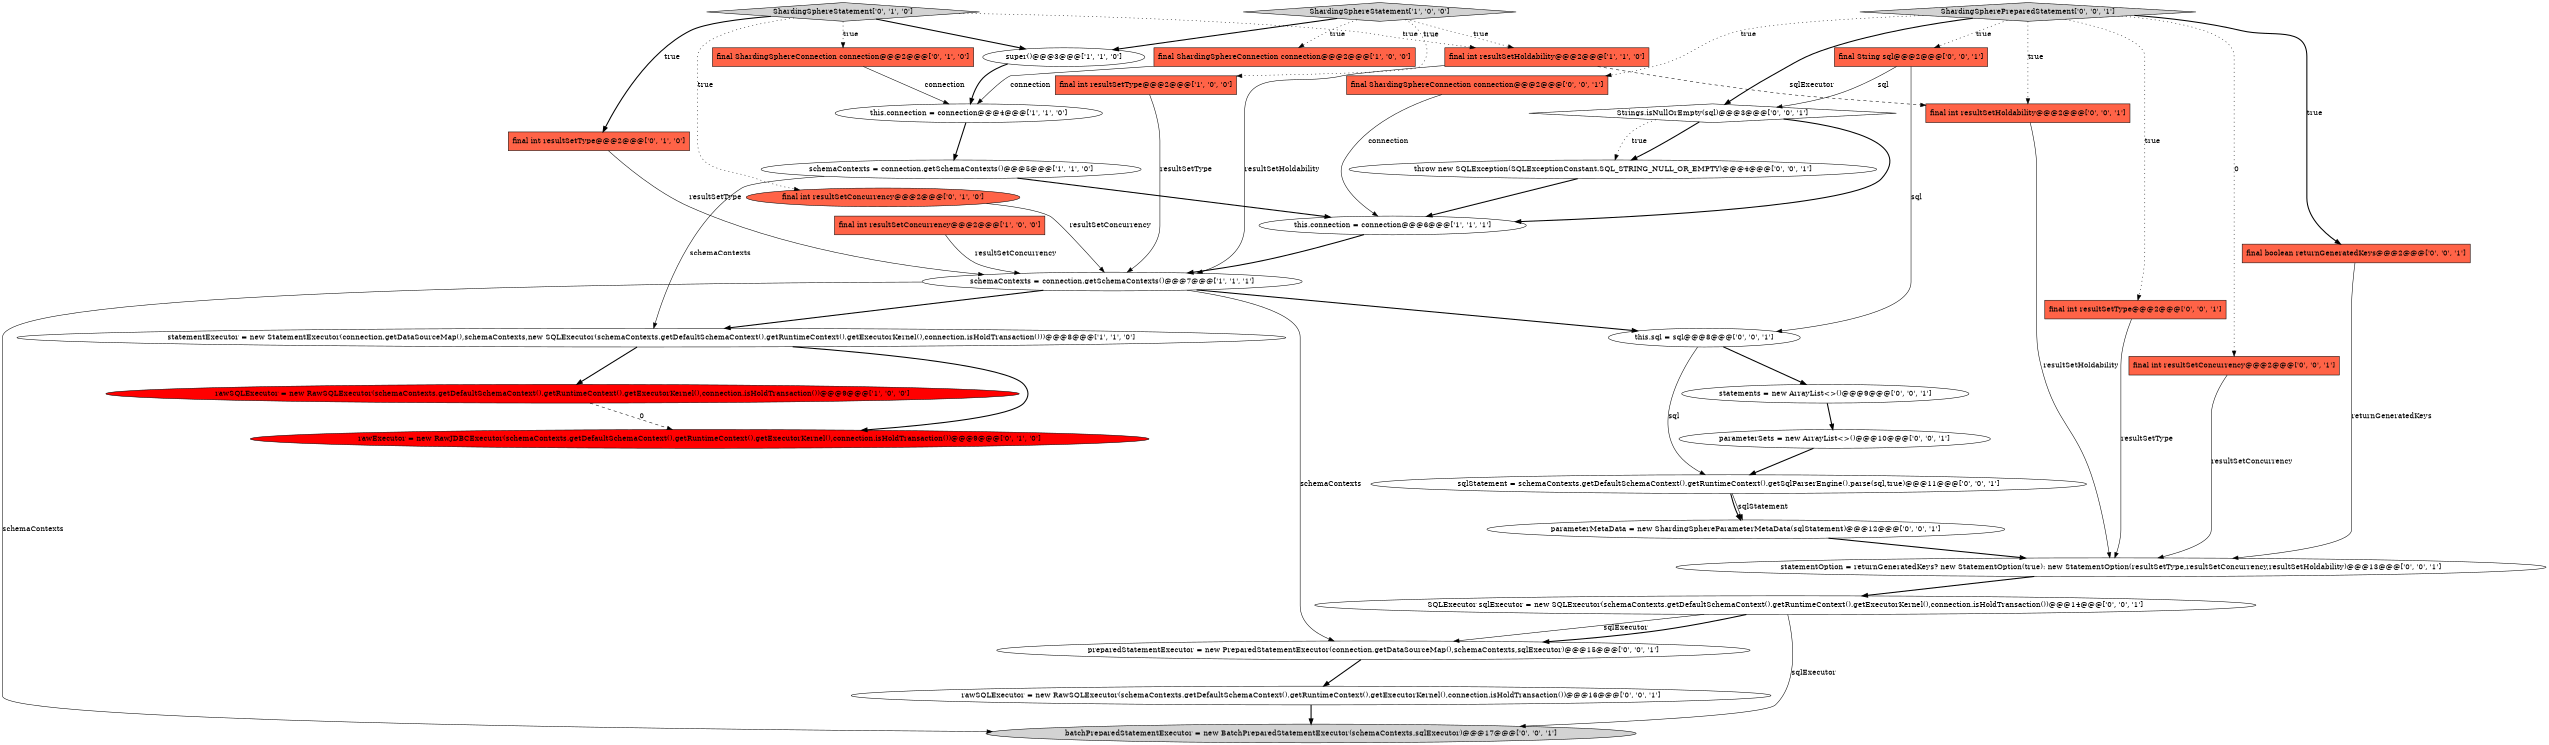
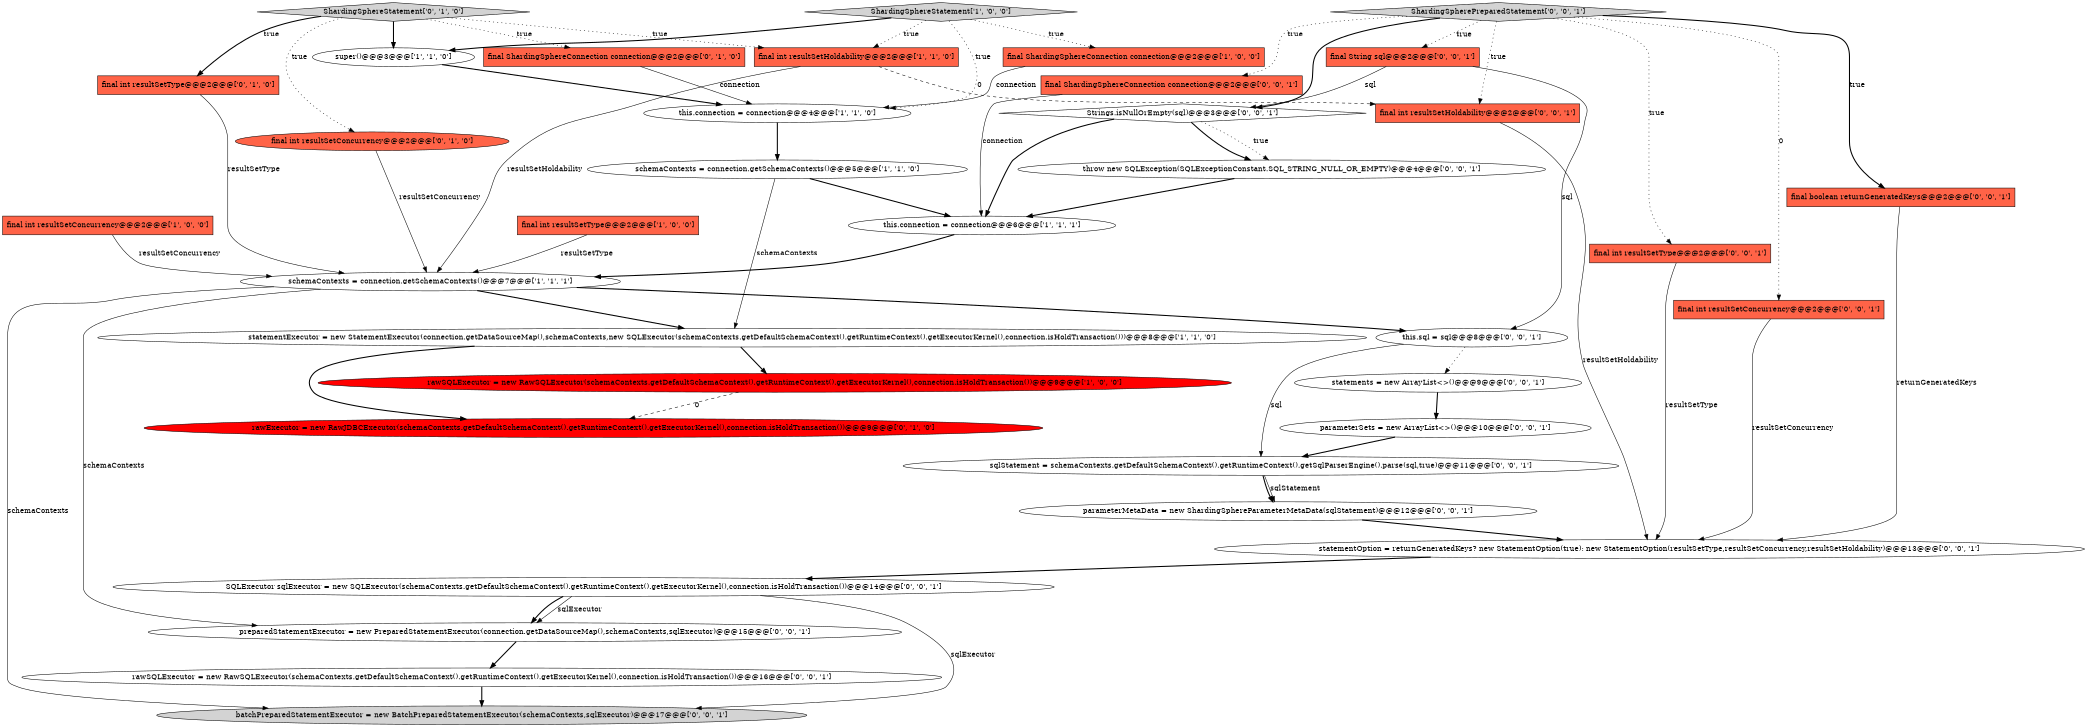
  digraph {
    node [fillcolor=white shape=ellipse style=filled]
    edge [style=bold]
    n1 [fillcolor=tomato label="final int resultSetHoldability@@@2@@@['0', '0', '1']" shape=box]
    n2 [label="statementOption = returnGeneratedKeys? new StatementOption(true): new StatementOption(resultSetType,resultSetConcurrency,resultSetHoldability)@@@13@@@['0', '0', '1']"]
    n3 [label="SQLExecutor sqlExecutor = new SQLExecutor(schemaContexts.getDefaultSchemaContext().getRuntimeContext().getExecutorKernel(),connection.isHoldTransaction())@@@14@@@['0', '0', '1']"]
    n4 [label="this.sql = sql@@@8@@@['0', '0', '1']"]
    n5 [label="statements = new ArrayList<>()@@@9@@@['0', '0', '1']"]
    n6 [label="sqlStatement = schemaContexts.getDefaultSchemaContext().getRuntimeContext().getSqlParserEngine().parse(sql,true)@@@11@@@['0', '0', '1']"]
    n7 [label="parameterSets = new ArrayList<>()@@@10@@@['0', '0', '1']"]
    n8 [label="parameterMetaData = new ShardingSphereParameterMetaData(sqlStatement)@@@12@@@['0', '0', '1']"]
    n9 [fillcolor=tomato label="final boolean returnGeneratedKeys@@@2@@@['0', '0', '1']" shape=box]
    n10 [fillcolor=tomato label="final int resultSetType@@@2@@@['0', '0', '1']" shape=box]
    n11 [fillcolor=tomato label="final int resultSetConcurrency@@@2@@@['1', '0', '0']" shape=box]
    n12 [label="schemaContexts = connection.getSchemaContexts()@@@7@@@['1', '1', '1']"]
    n13 [fillcolor=lightgray label="batchPreparedStatementExecutor = new BatchPreparedStatementExecutor(schemaContexts,sqlExecutor)@@@17@@@['0', '0', '1']"]
    n14 [label="statementExecutor = new StatementExecutor(connection.getDataSourceMap(),schemaContexts,new SQLExecutor(schemaContexts.getDefaultSchemaContext().getRuntimeContext().getExecutorKernel(),connection.isHoldTransaction()))@@@8@@@['1', '1', '0']"]
    n15 [label="preparedStatementExecutor = new PreparedStatementExecutor(connection.getDataSourceMap(),schemaContexts,sqlExecutor)@@@15@@@['0', '0', '1']"]
    n16 [fillcolor=red label="rawExecutor = new RawJDBCExecutor(schemaContexts.getDefaultSchemaContext().getRuntimeContext().getExecutorKernel(),connection.isHoldTransaction())@@@9@@@['0', '1', '0']"]
    n17 [fillcolor=tomato label="final ShardingSphereConnection connection@@@2@@@['0', '1', '0']" shape=box]
    n18 [label="this.connection = connection@@@4@@@['1', '1', '0']"]
    n19 [label="schemaContexts = connection.getSchemaContexts()@@@5@@@['1', '1', '0']"]
    n20 [label="this.connection = connection@@@6@@@['1', '1', '1']"]
    n21 [label="rawSQLExecutor = new RawSQLExecutor(schemaContexts.getDefaultSchemaContext().getRuntimeContext().getExecutorKernel(),connection.isHoldTransaction())@@@16@@@['0', '0', '1']"]
    n22 [fillcolor=tomato label="final int resultSetHoldability@@@2@@@['1', '1', '0']" shape=box]
    n23 [label="super()@@@3@@@['1', '1', '0']"]
    n24 [fillcolor=red label="rawSQLExecutor = new RawSQLExecutor(schemaContexts.getDefaultSchemaContext().getRuntimeContext().getExecutorKernel(),connection.isHoldTransaction())@@@9@@@['1', '0', '0']"]
    n25 [label="Strings.isNullOrEmpty(sql)@@@3@@@['0', '0', '1']" shape=diamond]
    n26 [label="throw new SQLException(SQLExceptionConstant.SQL_STRING_NULL_OR_EMPTY)@@@4@@@['0', '0', '1']"]
    n27 [fillcolor=tomato label="final String sql@@@2@@@['0', '0', '1']" shape=box]
    n28 [fillcolor=lightgray label="ShardingSpherePreparedStatement['0', '0', '1']" shape=diamond]
    n29 [fillcolor=tomato label="final int resultSetConcurrency@@@2@@@['0', '0', '1']" shape=box]
    n30 [fillcolor=tomato label="final ShardingSphereConnection connection@@@2@@@['0', '0', '1']" shape=box]
    n31 [fillcolor=tomato label="final int resultSetType@@@2@@@['0', '1', '0']" shape=box]
    n32 [fillcolor=tomato label="final ShardingSphereConnection connection@@@2@@@['1', '0', '0']" shape=box]
    n33 [fillcolor=lightgray label="ShardingSphereStatement['1', '0', '0']" shape=diamond]
    n34 [fillcolor=tomato label="final int resultSetType@@@2@@@['1', '0', '0']" shape=box]
    n35 [fillcolor=lightgray label="ShardingSphereStatement['0', '1', '0']" shape=diamond]
    n36 [fillcolor=tomato label="final int resultSetConcurrency@@@2@@@['0', '1', '0']"]
    n1 -> n2 [label=resultSetHoldability style=solid]
    n2 -> n3
    n3 -> n13 [label=sqlExecutor style=solid]
    n3 -> n15 [label=sqlExecutor style=solid]
    n3 -> n15
-   n4 -> n5
+   n4 -> n5 [style=dotted]
    n4 -> n6 [label=sql style=solid]
    n5 -> n7
    n6 -> n8
    n6 -> n8 [label=sqlStatement style=solid]
    n7 -> n6
    n8 -> n2
    n9 -> n2 [label=returnGeneratedKeys style=solid]
    n10 -> n2 [label=resultSetType style=solid]
    n11 -> n12 [label=resultSetConcurrency style=solid]
    n12 -> n4
    n12 -> n13 [label=schemaContexts style=solid]
    n12 -> n14
    n12 -> n15 [label=schemaContexts style=solid]
    n14 -> n16
    n14 -> n24
    n15 -> n21
    n17 -> n18 [label=connection style=solid]
    n18 -> n19
    n19 -> n14 [label=schemaContexts style=solid]
    n19 -> n20
    n20 -> n12
    n21 -> n13
-   n22 -> n1 [label=sqlExecutor style=dashed]
+   n22 -> n1 [label=0 style=dashed]
    n22 -> n12 [label=resultSetHoldability style=solid]
    n23 -> n18
    n24 -> n16 [label=0 style=dashed]
    n25 -> n20
    n25 -> n26
    n25 -> n26 [label=true style=dotted]
    n26 -> n20
    n27 -> n4 [label=sql style=solid]
    n27 -> n25 [label=sql style=solid]
    n28 -> n1 [label=true style=dotted]
    n28 -> n9 [label=true]
    n28 -> n10 [label=true style=dotted]
    n28 -> n25
    n28 -> n27 [label=true style=dotted]
    n28 -> n29 [label=0 style=dotted]
    n28 -> n30 [label=true style=dotted]
    n29 -> n2 [label=resultSetConcurrency style=solid]
    n30 -> n20 [label=connection style=solid]
    n31 -> n12 [label=resultSetType style=solid]
    n32 -> n18 [label=connection style=solid]
    n33 -> n22 [label=true style=dotted]
    n33 -> n23
    n33 -> n32 [label=true style=dotted]
-   n33 -> n34 [label=true style=dotted]
+   n33 -> n18 [label=true style=dotted]
    n34 -> n12 [label=resultSetType style=solid]
    n35 -> n17 [label=true style=dotted]
    n35 -> n22 [label=true style=dotted]
    n35 -> n23
    n35 -> n31 [label=true]
    n35 -> n36 [label=true style=dotted]
    n36 -> n12 [label=resultSetConcurrency style=solid]
  }
